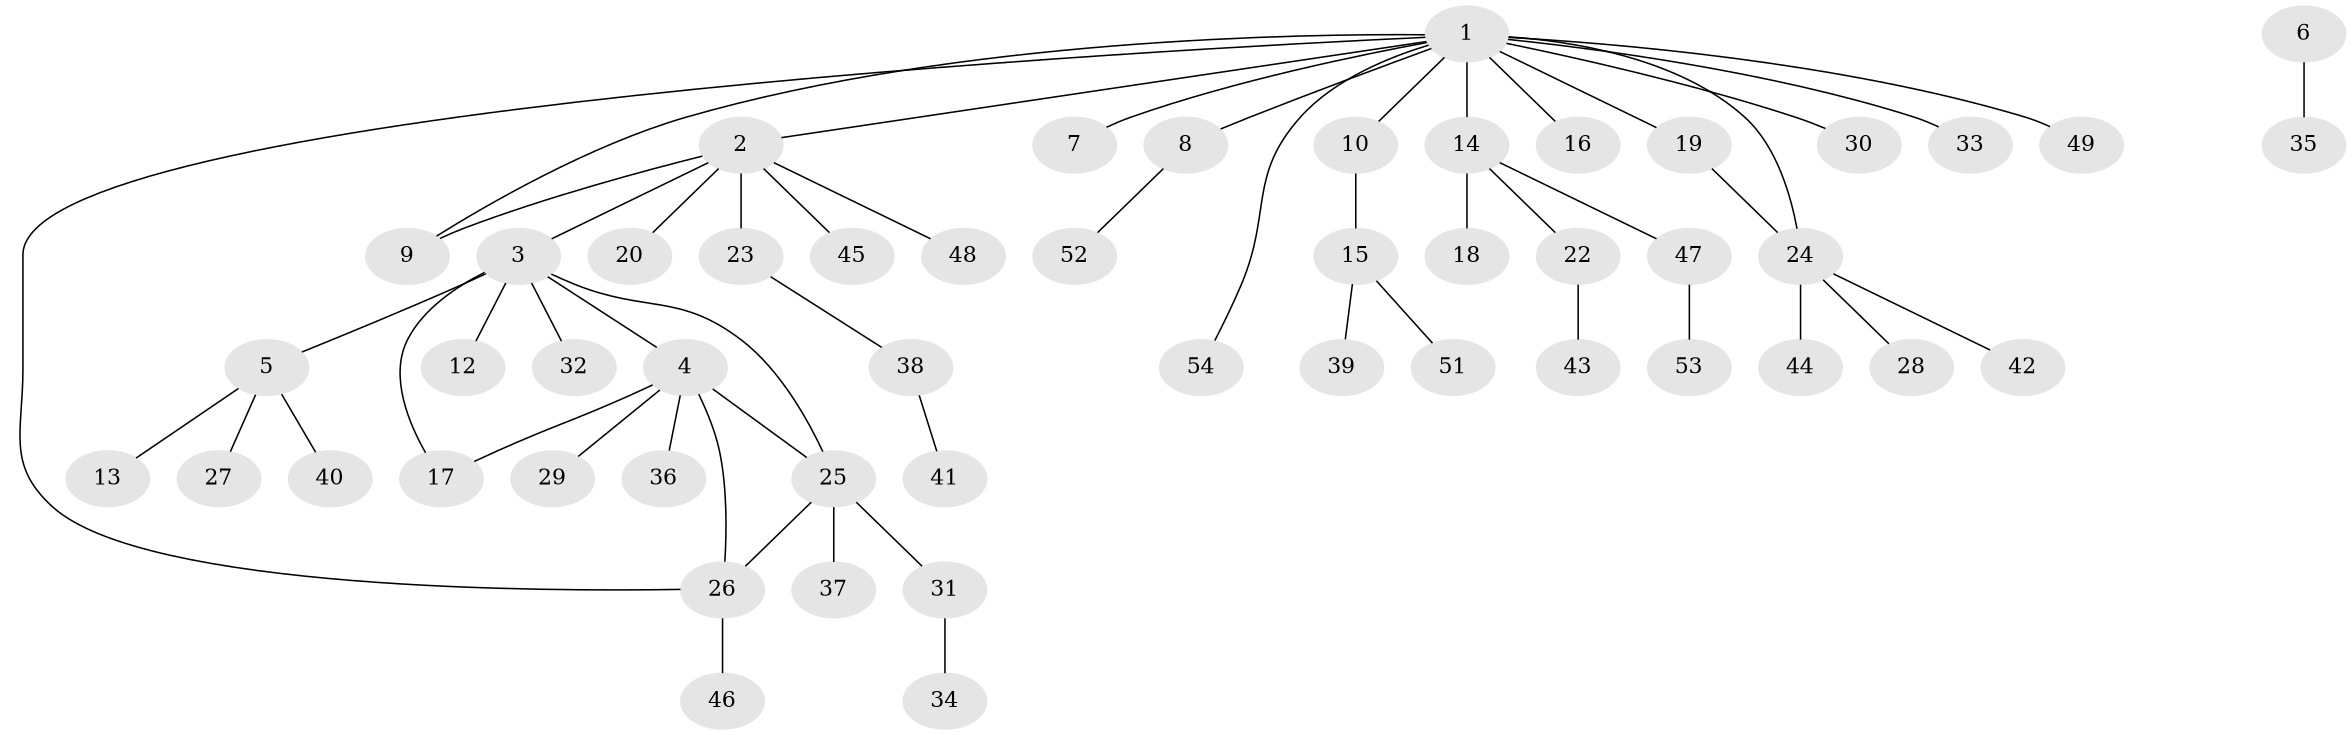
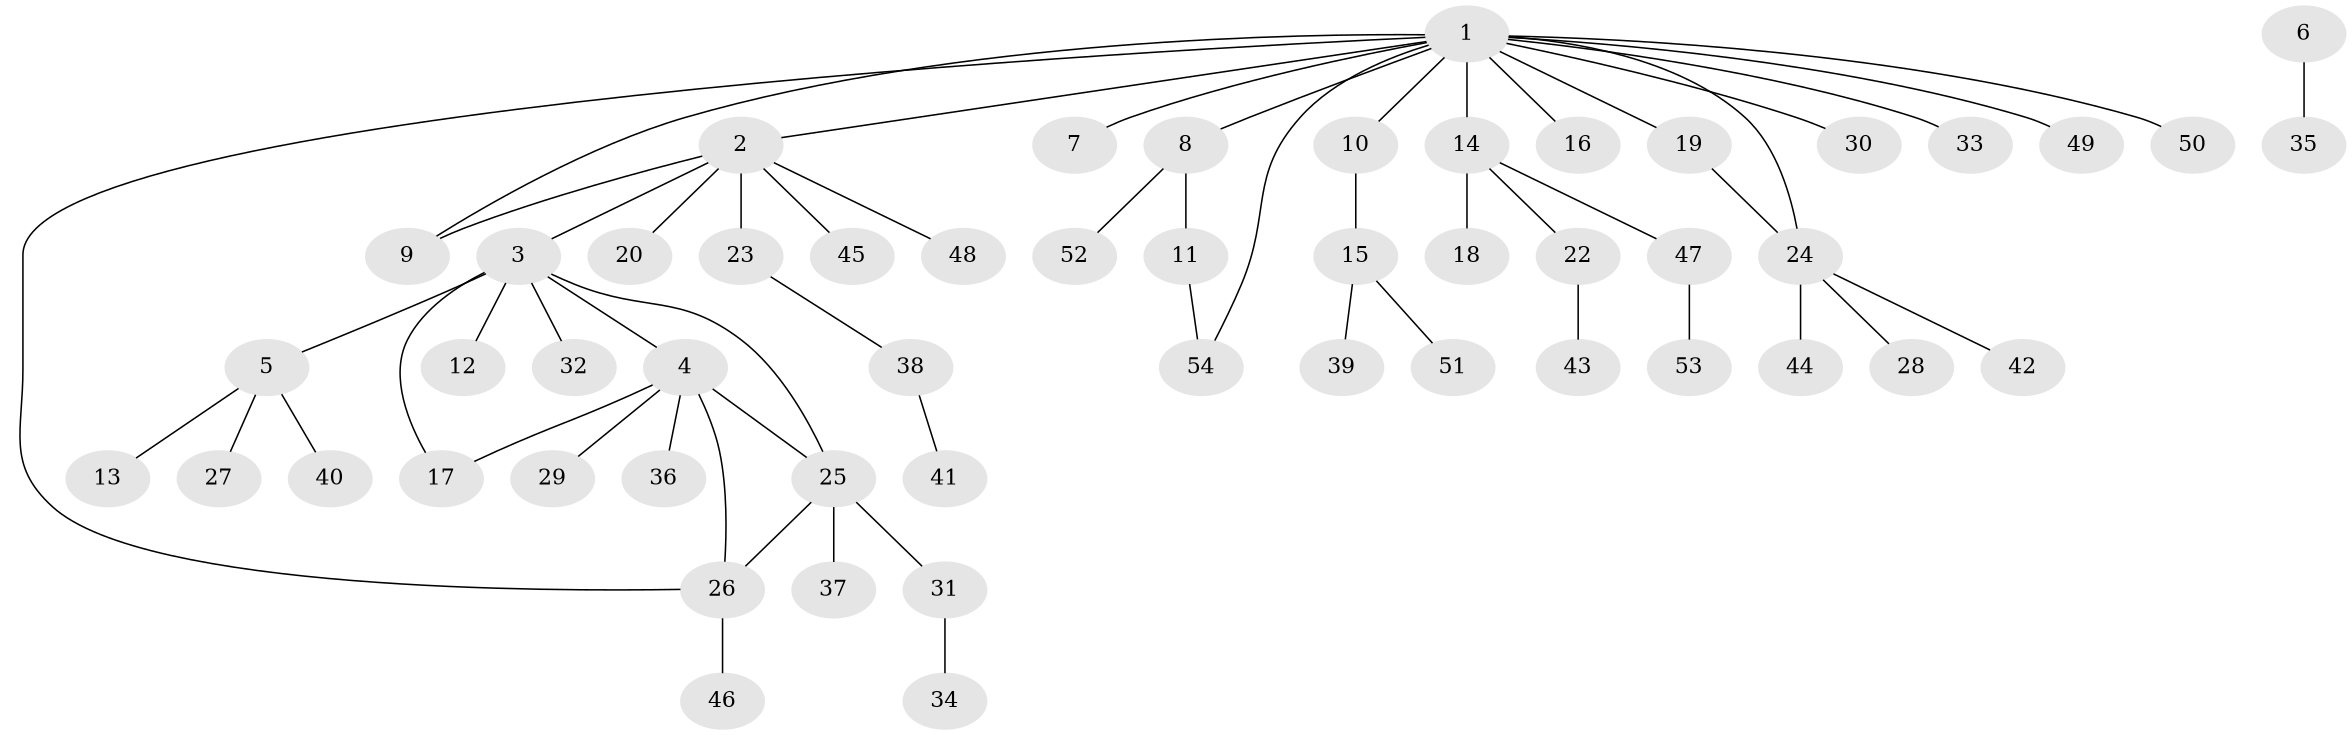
  graph {
    node [color=gray90 style=filled]
    1
    2
    7
    8
    9
    10
    14
    16
    19
    24
    26
    30
    33
    49
+   50
    54
    3
    20
    23
    45
    48
+   11
    52
    15
    18
    22
    47
    28
    42
    44
    46
    4
    5
    12
    17
    25
    32
    6
    35
    38
    29
    36
    13
    27
    40
    31
    37
    39
    51
    43
    53
    41
    34
    1 -- 2
    1 -- 7
    1 -- 8
    1 -- 9
    1 -- 10
    1 -- 14
    1 -- 16
    1 -- 19
    1 -- 24
    1 -- 26
    1 -- 30
    1 -- 33
    1 -- 49
+   1 -- 50
    1 -- 54
    2 -- 9
    2 -- 3
    2 -- 20
    2 -- 23
    2 -- 45
    2 -- 48
+   8 -- 11
    8 -- 52
    10 -- 15
    14 -- 18
    14 -- 22
    14 -- 47
    19 -- 24
    24 -- 28
    24 -- 42
    24 -- 44
    26 -- 46
    3 -- 4
    3 -- 5
    3 -- 12
    3 -- 17
    3 -- 25
    3 -- 32
    23 -- 38
+   11 -- 54
    15 -- 39
    15 -- 51
    22 -- 43
    47 -- 53
    4 -- 26
    4 -- 17
    4 -- 25
    4 -- 29
    4 -- 36
    5 -- 13
    5 -- 27
    5 -- 40
    25 -- 26
    25 -- 31
    25 -- 37
    6 -- 35
    38 -- 41
    31 -- 34
  }
